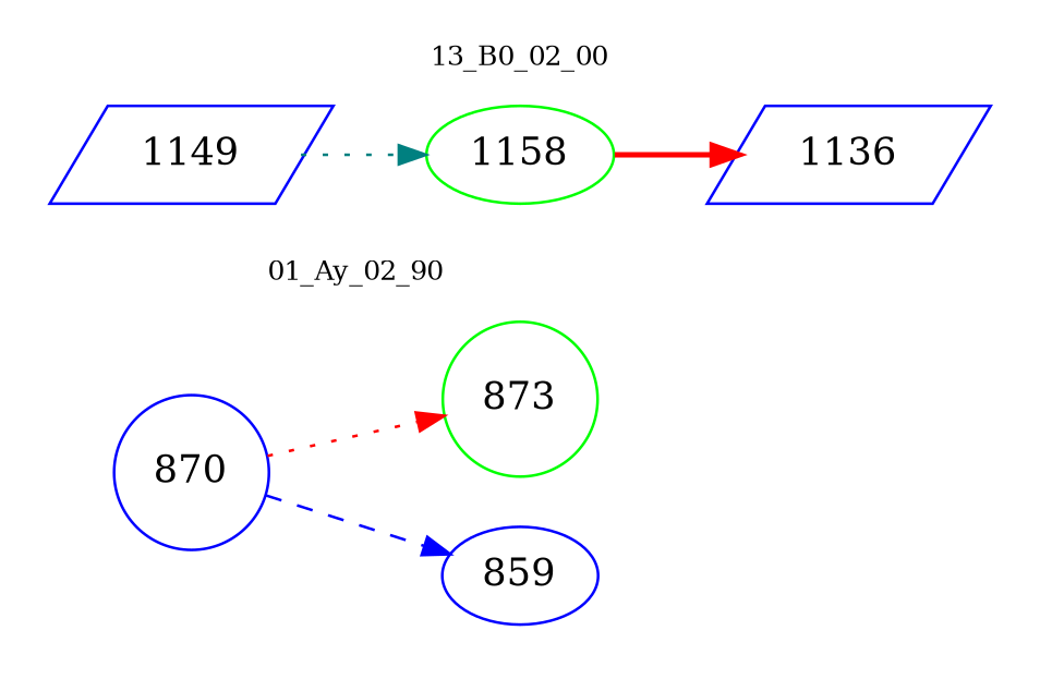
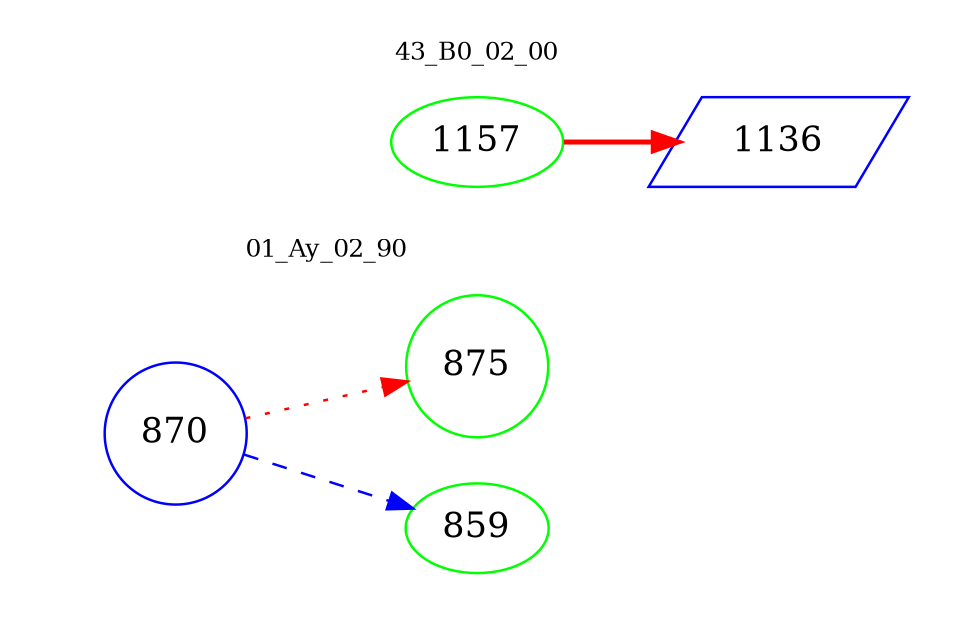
  digraph {
    rankdir=LR
    node [color=blue shape=circle]
    edge [color=red style=dotted]
    n1 [label=870]
-   n2 [label=859 shape=ellipse]
-   n3 [color=green label=873]
-   n4 [label=1149 shape=parallelogram]
+   n2 [color=green label=859 shape=ellipse]
+   n3 [color=green label=875]
    n5 [label=1136 shape=parallelogram]
-   n6 [color=green label=1158 shape=ellipse]
+   n6 [color=green label=1157 shape=ellipse]
    subgraph cluster_1 {
      color=white
      fontsize=10
      label="01_Ay_02_90"
      n1
      n2
      n3
    }
    subgraph cluster_2 {
      color=white
      fontsize=10
-     label="13_B0_02_00"
-     n4
+     label="43_B0_02_00"
      n5
      n6
    }
    n1 -> n2 [color=blue style=dashed]
    n1 -> n3
-   n4 -> n6 [color=teal]
    n6 -> n5 [style=bold]
  }
